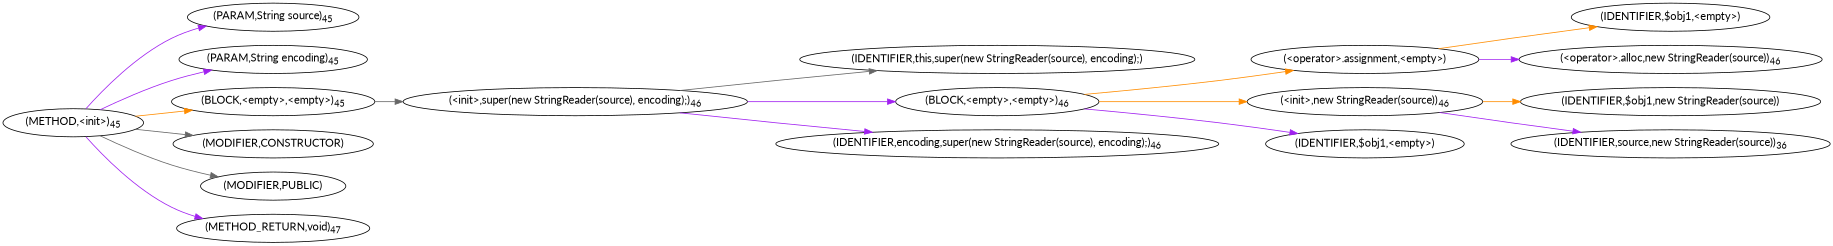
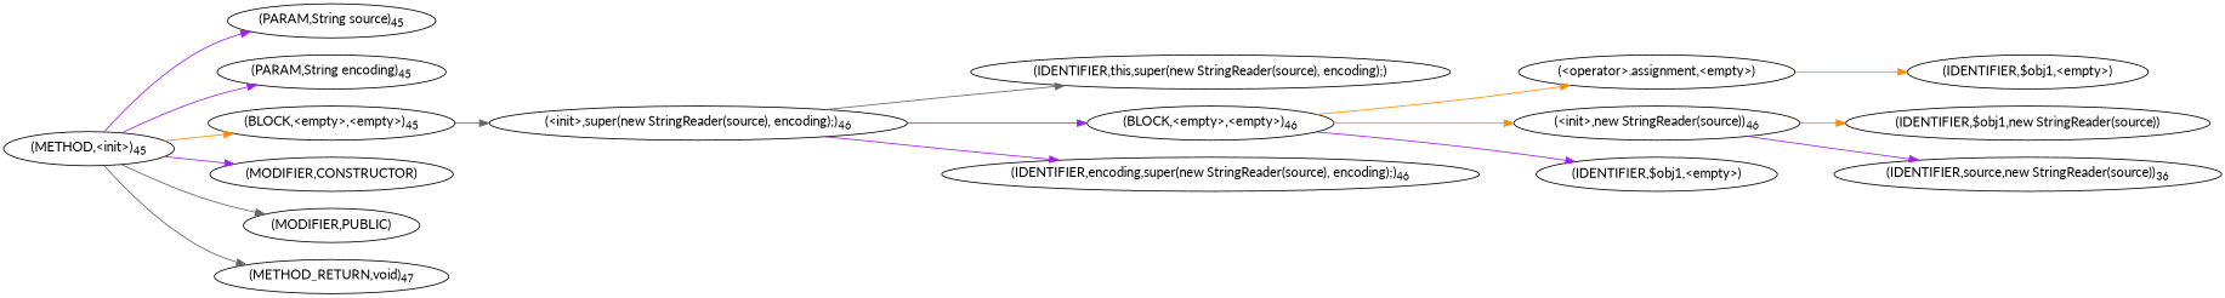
  digraph {
    fontname=Lato
    rankdir=LR
    node [fontname=Lato]
    edge [color=purple fontname=Lato]
    n1 [label=<(METHOD,&lt;init&gt;)<SUB>45</SUB>>]
    n2 [label=<(PARAM,String source)<SUB>45</SUB>>]
    n3 [label=<(PARAM,String encoding)<SUB>45</SUB>>]
    n4 [label=<(BLOCK,&lt;empty&gt;,&lt;empty&gt;)<SUB>45</SUB>>]
    n5 [label=<(MODIFIER,CONSTRUCTOR)>]
    n6 [label=<(MODIFIER,PUBLIC)>]
    n7 [label=<(METHOD_RETURN,void)<SUB>47</SUB>>]
    n8 [label=<(&lt;init&gt;,super(new StringReader(source), encoding);)<SUB>46</SUB>>]
    n9 [label=<(IDENTIFIER,this,super(new StringReader(source), encoding);)>]
    n10 [label=<(BLOCK,&lt;empty&gt;,&lt;empty&gt;)<SUB>46</SUB>>]
    n11 [label=<(IDENTIFIER,encoding,super(new StringReader(source), encoding);)<SUB>46</SUB>>]
    n12 [label=<(&lt;operator&gt;.assignment,&lt;empty&gt;)>]
    n13 [label=<(&lt;init&gt;,new StringReader(source))<SUB>46</SUB>>]
    n14 [label=<(IDENTIFIER,$obj1,&lt;empty&gt;)>]
    n15 [label=<(IDENTIFIER,$obj1,&lt;empty&gt;)>]
-   n16 [label=<(&lt;operator&gt;.alloc,new StringReader(source))<SUB>46</SUB>>]
    n17 [label=<(IDENTIFIER,$obj1,new StringReader(source))>]
    n18 [label=<(IDENTIFIER,source,new StringReader(source))<SUB>36</SUB>>]
    n1 -> n2
    n1 -> n3
    n1 -> n4 [color=darkorange]
-   n1 -> n5 [color=gray40]
+   n1 -> n5
    n1 -> n6 [color=gray40]
-   n1 -> n7
+   n1 -> n7 [color=gray40]
    n4 -> n8 [color=gray40]
    n8 -> n9 [color=gray40]
    n8 -> n10
    n8 -> n11
    n10 -> n12 [color=darkorange]
    n10 -> n13 [color=darkorange]
    n10 -> n14
    n12 -> n15 [color=darkorange]
-   n12 -> n16
    n13 -> n17 [color=darkorange]
    n13 -> n18
  }
